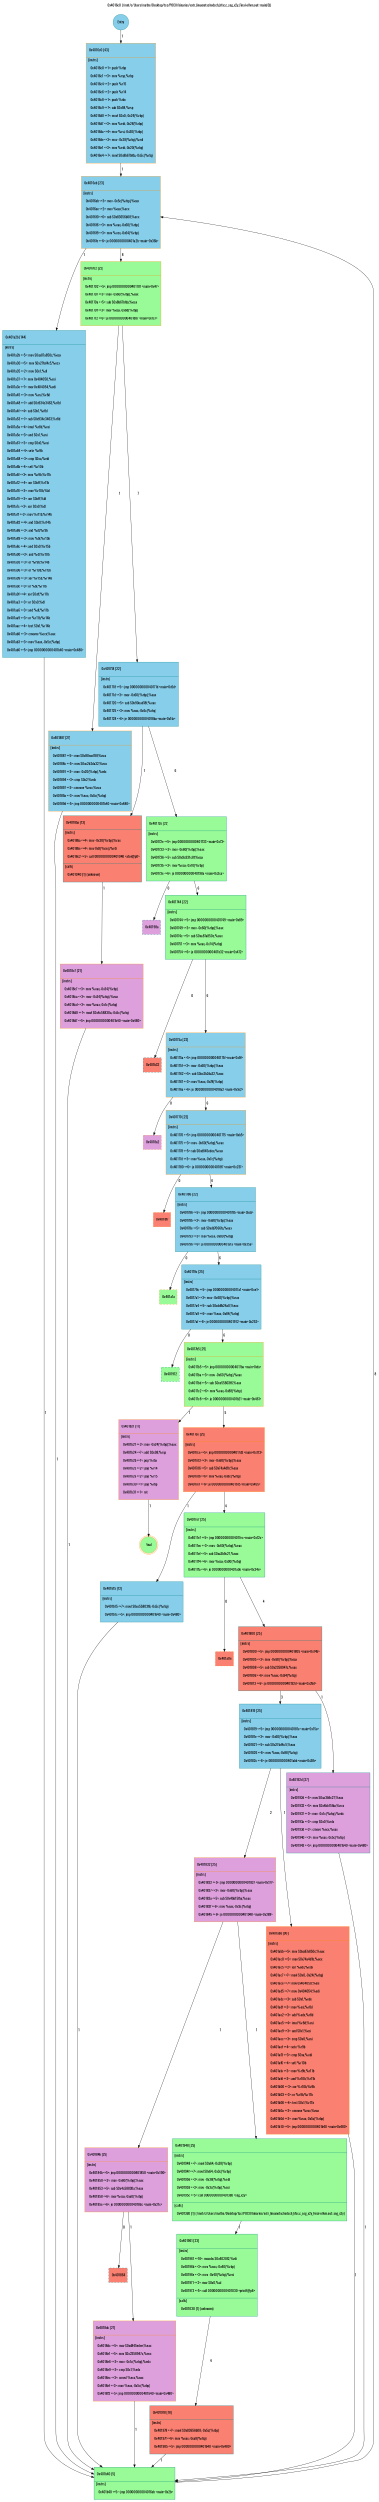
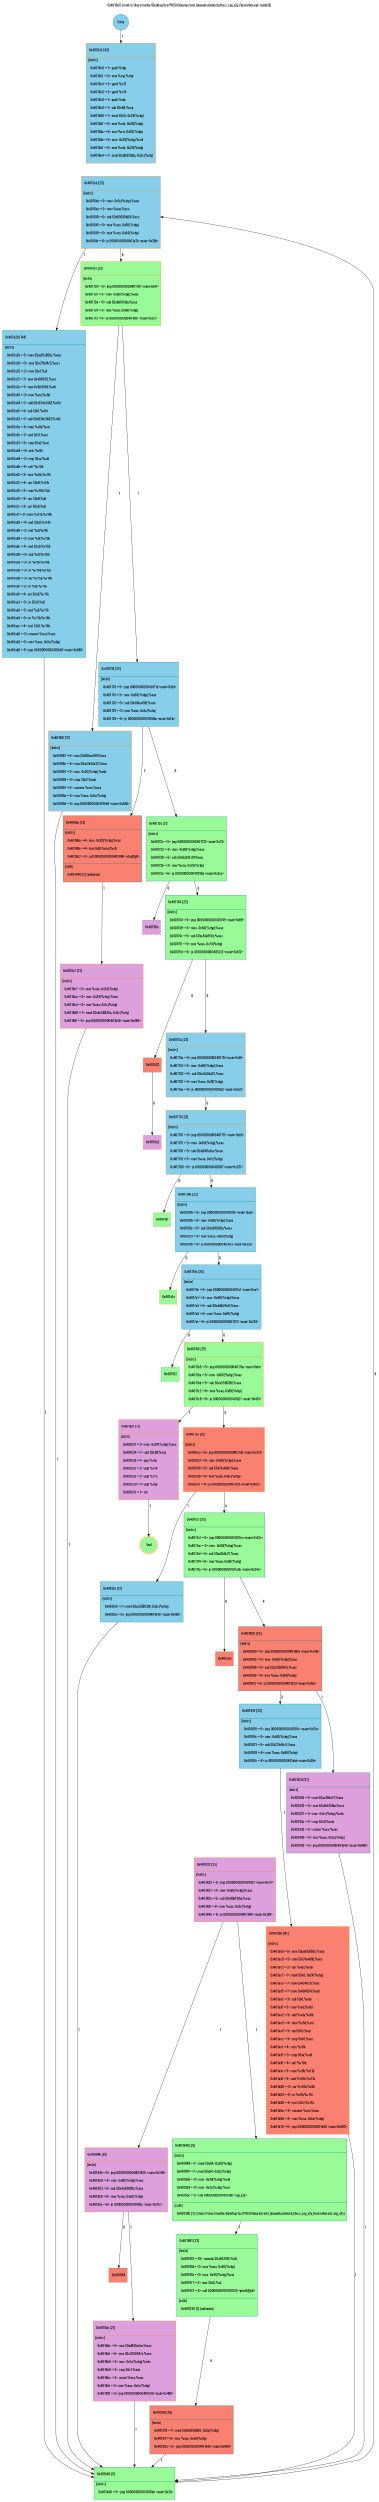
  digraph {
    fontname=Oswald
    label="0x4016c0 (/mnt/c/Users/mathe/Desktop/tcc/POCII/binaries/extr_linuxnetschedsch_hfsc.c_seg_x2y_Final-ollvm.out::main(0))"
    labelloc=t
    node [color=teal fillcolor=skyblue fontname=Oswald shape=record style=filled]
    edge [fontname=Oswald]
    Entry [height=0.3 shape=circle width=0.3]
    n2 [color=darkorange label="{\n     0x4016c0 [43]\l\n     | [instrs]\l\n     &nbsp;&nbsp;0x4016c0 \<+1\>: push %rbp\l\n     &nbsp;&nbsp;0x4016c1 \<+3\>: mov %rsp,%rbp\l\n     &nbsp;&nbsp;0x4016c4 \<+2\>: push %r15\l\n     &nbsp;&nbsp;0x4016c6 \<+2\>: push %r14\l\n     &nbsp;&nbsp;0x4016c8 \<+1\>: push %rbx\l\n     &nbsp;&nbsp;0x4016c9 \<+7\>: sub $0x98,%rsp\l\n     &nbsp;&nbsp;0x4016d0 \<+7\>: movl $0x0,-0x24(%rbp)\l\n     &nbsp;&nbsp;0x4016d7 \<+3\>: mov %edi,-0x28(%rbp)\l\n     &nbsp;&nbsp;0x4016da \<+4\>: mov %rsi,-0x30(%rbp)\l\n     &nbsp;&nbsp;0x4016de \<+3\>: mov -0x28(%rbp),%edi\l\n     &nbsp;&nbsp;0x4016e1 \<+3\>: mov %edi,-0x20(%rbp)\l\n     &nbsp;&nbsp;0x4016e4 \<+7\>: movl $0x8b67bfda,-0x5c(%rbp)\l\n  }"]
    n3 [color=darkorange label="{\n     0x4016eb [23]\l\n     | [instrs]\l\n     &nbsp;&nbsp;0x4016eb \<+3\>: mov -0x5c(%rbp),%eax\l\n     &nbsp;&nbsp;0x4016ee \<+2\>: mov %eax,%ecx\l\n     &nbsp;&nbsp;0x4016f0 \<+6\>: sub $0x83656b08,%ecx\l\n     &nbsp;&nbsp;0x4016f6 \<+3\>: mov %eax,-0x60(%rbp)\l\n     &nbsp;&nbsp;0x4016f9 \<+3\>: mov %ecx,-0x64(%rbp)\l\n     &nbsp;&nbsp;0x4016fc \<+6\>: je 0000000000401a2b \<main+0x36b\>\l\n  }"]
    n4 [label="{\n     0x401a2b [144]\l\n     | [instrs]\l\n     &nbsp;&nbsp;0x401a2b \<+5\>: mov $0xa87a850c,%eax\l\n     &nbsp;&nbsp;0x401a30 \<+5\>: mov $0x27faf4c5,%ecx\l\n     &nbsp;&nbsp;0x401a35 \<+2\>: mov $0x1,%dl\l\n     &nbsp;&nbsp;0x401a37 \<+7\>: mov 0x404050,%esi\l\n     &nbsp;&nbsp;0x401a3e \<+7\>: mov 0x404054,%edi\l\n     &nbsp;&nbsp;0x401a45 \<+3\>: mov %esi,%r8d\l\n     &nbsp;&nbsp;0x401a48 \<+7\>: add $0x934c3463,%r8d\l\n     &nbsp;&nbsp;0x401a4f \<+4\>: sub $0x1,%r8d\l\n     &nbsp;&nbsp;0x401a53 \<+7\>: sub $0x934c3463,%r8d\l\n     &nbsp;&nbsp;0x401a5a \<+4\>: imul %r8d,%esi\l\n     &nbsp;&nbsp;0x401a5e \<+3\>: and $0x1,%esi\l\n     &nbsp;&nbsp;0x401a61 \<+3\>: cmp $0x0,%esi\l\n     &nbsp;&nbsp;0x401a64 \<+4\>: sete %r9b\l\n     &nbsp;&nbsp;0x401a68 \<+3\>: cmp $0xa,%edi\l\n     &nbsp;&nbsp;0x401a6b \<+4\>: setl %r10b\l\n     &nbsp;&nbsp;0x401a6f \<+3\>: mov %r9b,%r11b\l\n     &nbsp;&nbsp;0x401a72 \<+4\>: xor $0xff,%r11b\l\n     &nbsp;&nbsp;0x401a76 \<+3\>: mov %r10b,%bl\l\n     &nbsp;&nbsp;0x401a79 \<+3\>: xor $0xff,%bl\l\n     &nbsp;&nbsp;0x401a7c \<+3\>: xor $0x0,%dl\l\n     &nbsp;&nbsp;0x401a7f \<+3\>: mov %r11b,%r14b\l\n     &nbsp;&nbsp;0x401a82 \<+4\>: and $0x0,%r14b\l\n     &nbsp;&nbsp;0x401a86 \<+3\>: and %dl,%r9b\l\n     &nbsp;&nbsp;0x401a89 \<+3\>: mov %bl,%r15b\l\n     &nbsp;&nbsp;0x401a8c \<+4\>: and $0x0,%r15b\l\n     &nbsp;&nbsp;0x401a90 \<+3\>: and %dl,%r10b\l\n     &nbsp;&nbsp;0x401a93 \<+3\>: or %r9b,%r14b\l\n     &nbsp;&nbsp;0x401a96 \<+3\>: or %r10b,%r15b\l\n     &nbsp;&nbsp;0x401a99 \<+3\>: xor %r15b,%r14b\l\n     &nbsp;&nbsp;0x401a9c \<+3\>: or %bl,%r11b\l\n     &nbsp;&nbsp;0x401a9f \<+4\>: xor $0xff,%r11b\l\n     &nbsp;&nbsp;0x401aa3 \<+3\>: or $0x0,%dl\l\n     &nbsp;&nbsp;0x401aa6 \<+3\>: and %dl,%r11b\l\n     &nbsp;&nbsp;0x401aa9 \<+3\>: or %r11b,%r14b\l\n     &nbsp;&nbsp;0x401aac \<+4\>: test $0x1,%r14b\l\n     &nbsp;&nbsp;0x401ab0 \<+3\>: cmovne %ecx,%eax\l\n     &nbsp;&nbsp;0x401ab3 \<+3\>: mov %eax,-0x5c(%rbp)\l\n     &nbsp;&nbsp;0x401ab6 \<+5\>: jmp 0000000000401b40 \<main+0x480\>\l\n  }"]
    n5 [color=darkorange fillcolor=palegreen label="{\n     0x401702 [22]\l\n     | [instrs]\l\n     &nbsp;&nbsp;0x401702 \<+5\>: jmp 0000000000401707 \<main+0x47\>\l\n     &nbsp;&nbsp;0x401707 \<+3\>: mov -0x60(%rbp),%eax\l\n     &nbsp;&nbsp;0x40170a \<+5\>: sub $0x8b67bfda,%eax\l\n     &nbsp;&nbsp;0x40170f \<+3\>: mov %eax,-0x68(%rbp)\l\n     &nbsp;&nbsp;0x401712 \<+6\>: je 0000000000401887 \<main+0x1c7\>\l\n  }"]
    n6 [fillcolor=palegreen label="{\n     0x401b40 [5]\l\n     | [instrs]\l\n     &nbsp;&nbsp;0x401b40 \<+5\>: jmp 00000000004016eb \<main+0x2b\>\l\n  }"]
    n7 [color=darkorange label="{\n     0x401887 [27]\l\n     | [instrs]\l\n     &nbsp;&nbsp;0x401887 \<+5\>: mov $0x90ead18f,%eax\l\n     &nbsp;&nbsp;0x40188c \<+5\>: mov $0xc2b2da32,%ecx\l\n     &nbsp;&nbsp;0x401891 \<+3\>: mov -0x20(%rbp),%edx\l\n     &nbsp;&nbsp;0x401894 \<+3\>: cmp $0x2,%edx\l\n     &nbsp;&nbsp;0x401897 \<+3\>: cmovne %ecx,%eax\l\n     &nbsp;&nbsp;0x40189a \<+3\>: mov %eax,-0x5c(%rbp)\l\n     &nbsp;&nbsp;0x40189d \<+5\>: jmp 0000000000401b40 \<main+0x480\>\l\n  }"]
    n8 [label="{\n     0x401718 [22]\l\n     | [instrs]\l\n     &nbsp;&nbsp;0x401718 \<+5\>: jmp 000000000040171d \<main+0x5d\>\l\n     &nbsp;&nbsp;0x40171d \<+3\>: mov -0x60(%rbp),%eax\l\n     &nbsp;&nbsp;0x401720 \<+5\>: sub $0x90ead18f,%eax\l\n     &nbsp;&nbsp;0x401725 \<+3\>: mov %eax,-0x6c(%rbp)\l\n     &nbsp;&nbsp;0x401728 \<+6\>: je 00000000004018ba \<main+0x1fa\>\l\n  }"]
    n9 [fillcolor=salmon label="{\n     0x4018ba [13]\l\n     | [instrs]\l\n     &nbsp;&nbsp;0x4018ba \<+4\>: mov -0x30(%rbp),%rax\l\n     &nbsp;&nbsp;0x4018be \<+4\>: mov 0x8(%rax),%rdi\l\n     &nbsp;&nbsp;0x4018c2 \<+5\>: call 0000000000401040 \<atoi@plt\>\l\n     | [calls]\l\n     &nbsp;&nbsp;0x401040 \{1\} (unknown)\l\n  }"]
    n10 [fillcolor=palegreen label="{\n     0x40172e [22]\l\n     | [instrs]\l\n     &nbsp;&nbsp;0x40172e \<+5\>: jmp 0000000000401733 \<main+0x73\>\l\n     &nbsp;&nbsp;0x401733 \<+3\>: mov -0x60(%rbp),%eax\l\n     &nbsp;&nbsp;0x401736 \<+5\>: sub $0x9c931c8f,%eax\l\n     &nbsp;&nbsp;0x40173b \<+3\>: mov %eax,-0x70(%rbp)\l\n     &nbsp;&nbsp;0x40173e \<+6\>: je 000000000040198a \<main+0x2ca\>\l\n  }"]
    n11 [color=darkorange fillcolor=palegreen height=0.3 label=Final peripheries=2 shape=circle width=0.3]
    n12 [color=darkorange fillcolor=plum label="{\n     0x4018c7 [21]\l\n     | [instrs]\l\n     &nbsp;&nbsp;0x4018c7 \<+3\>: mov %eax,-0x34(%rbp)\l\n     &nbsp;&nbsp;0x4018ca \<+3\>: mov -0x34(%rbp),%eax\l\n     &nbsp;&nbsp;0x4018cd \<+3\>: mov %eax,-0x1c(%rbp)\l\n     &nbsp;&nbsp;0x4018d0 \<+7\>: movl $0x4c58830a,-0x5c(%rbp)\l\n     &nbsp;&nbsp;0x4018d7 \<+5\>: jmp 0000000000401b40 \<main+0x480\>\l\n  }"]
    n13 [fillcolor=plum label="{\n     0x40198a\l\n  }" style="dashed,filled"]
    n14 [fillcolor=palegreen label="{\n     0x401744 [22]\l\n     | [instrs]\l\n     &nbsp;&nbsp;0x401744 \<+5\>: jmp 0000000000401749 \<main+0x89\>\l\n     &nbsp;&nbsp;0x401749 \<+3\>: mov -0x60(%rbp),%eax\l\n     &nbsp;&nbsp;0x40174c \<+5\>: sub $0xa87a850c,%eax\l\n     &nbsp;&nbsp;0x401751 \<+3\>: mov %eax,-0x74(%rbp)\l\n     &nbsp;&nbsp;0x401754 \<+6\>: je 0000000000401b32 \<main+0x472\>\l\n  }"]
    n15 [fillcolor=salmon label="{\n     0x401978 [18]\l\n     | [instrs]\l\n     &nbsp;&nbsp;0x401978 \<+7\>: movl $0x83656b08,-0x5c(%rbp)\l\n     &nbsp;&nbsp;0x40197f \<+6\>: mov %eax,-0xa8(%rbp)\l\n     &nbsp;&nbsp;0x401985 \<+5\>: jmp 0000000000401b40 \<main+0x480\>\l\n  }"]
    n16 [fillcolor=salmon label="{\n     0x401b32\l\n  }" style="dashed,filled"]
    n17 [color=darkorange label="{\n     0x40175a [22]\l\n     | [instrs]\l\n     &nbsp;&nbsp;0x40175a \<+5\>: jmp 000000000040175f \<main+0x9f\>\l\n     &nbsp;&nbsp;0x40175f \<+3\>: mov -0x60(%rbp),%eax\l\n     &nbsp;&nbsp;0x401762 \<+5\>: sub $0xc2b2da32,%eax\l\n     &nbsp;&nbsp;0x401767 \<+3\>: mov %eax,-0x78(%rbp)\l\n     &nbsp;&nbsp;0x40176a \<+6\>: je 00000000004018a2 \<main+0x1e2\>\l\n  }"]
    n18 [fillcolor=palegreen label="{\n     0x401961 [23]\l\n     | [instrs]\l\n     &nbsp;&nbsp;0x401961 \<+10\>: movabs $0x4020f2,%rdi\l\n     &nbsp;&nbsp;0x40196b \<+3\>: mov %eax,-0x40(%rbp)\l\n     &nbsp;&nbsp;0x40196e \<+3\>: mov -0x40(%rbp),%esi\l\n     &nbsp;&nbsp;0x401971 \<+2\>: mov $0x0,%al\l\n     &nbsp;&nbsp;0x401973 \<+5\>: call 0000000000401030 \<printf@plt\>\l\n     | [calls]\l\n     &nbsp;&nbsp;0x401030 \{1\} (unknown)\l\n  }"]
    n19 [color=darkorange fillcolor=plum label="{\n     0x4018a2\l\n  }" style="dashed,filled"]
    n20 [color=darkorange label="{\n     0x401770 [22]\l\n     | [instrs]\l\n     &nbsp;&nbsp;0x401770 \<+5\>: jmp 0000000000401775 \<main+0xb5\>\l\n     &nbsp;&nbsp;0x401775 \<+3\>: mov -0x60(%rbp),%eax\l\n     &nbsp;&nbsp;0x401778 \<+5\>: sub $0xd845edee,%eax\l\n     &nbsp;&nbsp;0x40177d \<+3\>: mov %eax,-0x7c(%rbp)\l\n     &nbsp;&nbsp;0x401780 \<+6\>: je 00000000004018f7 \<main+0x237\>\l\n  }"]
    n21 [fillcolor=salmon label="{\n     0x401864\l\n  }" style="dashed,filled"]
-   n22 [color=darkorange fillcolor=salmon label="{\n     0x4018f7\l\n  }" style="dashed,filled"]
+   n22 [color=darkorange fillcolor=palegreen label="{\n     0x4018f7\l\n  }" style="dashed,filled"]
    n23 [label="{\n     0x401786 [22]\l\n     | [instrs]\l\n     &nbsp;&nbsp;0x401786 \<+5\>: jmp 000000000040178b \<main+0xcb\>\l\n     &nbsp;&nbsp;0x40178b \<+3\>: mov -0x60(%rbp),%eax\l\n     &nbsp;&nbsp;0x40178e \<+5\>: sub $0xdd7066fa,%eax\l\n     &nbsp;&nbsp;0x401793 \<+3\>: mov %eax,-0x80(%rbp)\l\n     &nbsp;&nbsp;0x401796 \<+6\>: je 0000000000401a1a \<main+0x35a\>\l\n  }"]
    n24 [color=darkorange fillcolor=plum label="{\n     0x4018dc [27]\l\n     | [instrs]\l\n     &nbsp;&nbsp;0x4018dc \<+5\>: mov $0xd845edee,%eax\l\n     &nbsp;&nbsp;0x4018e1 \<+5\>: mov $0x2358947c,%ecx\l\n     &nbsp;&nbsp;0x4018e6 \<+3\>: mov -0x1c(%rbp),%edx\l\n     &nbsp;&nbsp;0x4018e9 \<+3\>: cmp $0x1,%edx\l\n     &nbsp;&nbsp;0x4018ec \<+3\>: cmovl %ecx,%eax\l\n     &nbsp;&nbsp;0x4018ef \<+3\>: mov %eax,-0x5c(%rbp)\l\n     &nbsp;&nbsp;0x4018f2 \<+5\>: jmp 0000000000401b40 \<main+0x480\>\l\n  }"]
    n25 [color=darkorange fillcolor=palegreen label="{\n     0x401a1a\l\n  }" style="dashed,filled"]
    n26 [label="{\n     0x40179c [25]\l\n     | [instrs]\l\n     &nbsp;&nbsp;0x40179c \<+5\>: jmp 00000000004017a1 \<main+0xe1\>\l\n     &nbsp;&nbsp;0x4017a1 \<+3\>: mov -0x60(%rbp),%eax\l\n     &nbsp;&nbsp;0x4017a4 \<+5\>: sub $0xddfb24a0,%eax\l\n     &nbsp;&nbsp;0x4017a9 \<+6\>: mov %eax,-0x84(%rbp)\l\n     &nbsp;&nbsp;0x4017af \<+6\>: je 0000000000401912 \<main+0x252\>\l\n  }"]
    n27 [color=darkorange fillcolor=plum label="{\n     0x40184b [25]\l\n     | [instrs]\l\n     &nbsp;&nbsp;0x40184b \<+5\>: jmp 0000000000401850 \<main+0x190\>\l\n     &nbsp;&nbsp;0x401850 \<+3\>: mov -0x60(%rbp),%eax\l\n     &nbsp;&nbsp;0x401853 \<+5\>: sub $0x4c58830a,%eax\l\n     &nbsp;&nbsp;0x401858 \<+6\>: mov %eax,-0xa0(%rbp)\l\n     &nbsp;&nbsp;0x40185e \<+6\>: je 00000000004018dc \<main+0x21c\>\l\n  }"]
    n28 [fillcolor=palegreen label="{\n     0x401912\l\n  }" style="dashed,filled"]
    n29 [color=darkorange fillcolor=palegreen label="{\n     0x4017b5 [25]\l\n     | [instrs]\l\n     &nbsp;&nbsp;0x4017b5 \<+5\>: jmp 00000000004017ba \<main+0xfa\>\l\n     &nbsp;&nbsp;0x4017ba \<+3\>: mov -0x60(%rbp),%eax\l\n     &nbsp;&nbsp;0x4017bd \<+5\>: sub $0xe55803f6,%eax\l\n     &nbsp;&nbsp;0x4017c2 \<+6\>: mov %eax,-0x88(%rbp)\l\n     &nbsp;&nbsp;0x4017c8 \<+6\>: je 0000000000401b21 \<main+0x461\>\l\n  }"]
    n30 [fillcolor=palegreen label="{\n     0x401948 [25]\l\n     | [instrs]\l\n     &nbsp;&nbsp;0x401948 \<+7\>: movl $0x64,-0x38(%rbp)\l\n     &nbsp;&nbsp;0x40194f \<+7\>: movl $0x64,-0x3c(%rbp)\l\n     &nbsp;&nbsp;0x401956 \<+3\>: mov -0x38(%rbp),%edi\l\n     &nbsp;&nbsp;0x401959 \<+3\>: mov -0x3c(%rbp),%esi\l\n     &nbsp;&nbsp;0x40195c \<+5\>: call 00000000004013d0 \<seg_x2y\>\l\n     | [calls]\l\n     &nbsp;&nbsp;0x4013d0 \{1\} (/mnt/c/Users/mathe/Desktop/tcc/POCII/binaries/extr_linuxnetschedsch_hfsc.c_seg_x2y_Final-ollvm.out::seg_x2y)\l\n  }"]
    n31 [color=darkorange fillcolor=plum label="{\n     0x401b21 [17]\l\n     | [instrs]\l\n     &nbsp;&nbsp;0x401b21 \<+3\>: mov -0x24(%rbp),%eax\l\n     &nbsp;&nbsp;0x401b24 \<+7\>: add $0x98,%rsp\l\n     &nbsp;&nbsp;0x401b2b \<+1\>: pop %rbx\l\n     &nbsp;&nbsp;0x401b2c \<+2\>: pop %r14\l\n     &nbsp;&nbsp;0x401b2e \<+2\>: pop %r15\l\n     &nbsp;&nbsp;0x401b30 \<+1\>: pop %rbp\l\n     &nbsp;&nbsp;0x401b31 \<+1\>: ret\l\n  }"]
    n32 [color=darkorange fillcolor=salmon label="{\n     0x4017ce [25]\l\n     | [instrs]\l\n     &nbsp;&nbsp;0x4017ce \<+5\>: jmp 00000000004017d3 \<main+0x113\>\l\n     &nbsp;&nbsp;0x4017d3 \<+3\>: mov -0x60(%rbp),%eax\l\n     &nbsp;&nbsp;0x4017d6 \<+5\>: sub $0x74a4d1b,%eax\l\n     &nbsp;&nbsp;0x4017db \<+6\>: mov %eax,-0x8c(%rbp)\l\n     &nbsp;&nbsp;0x4017e1 \<+6\>: je 0000000000401b15 \<main+0x455\>\l\n  }"]
    n33 [color=darkorange fillcolor=plum label="{\n     0x401832 [25]\l\n     | [instrs]\l\n     &nbsp;&nbsp;0x401832 \<+5\>: jmp 0000000000401837 \<main+0x177\>\l\n     &nbsp;&nbsp;0x401837 \<+3\>: mov -0x60(%rbp),%eax\l\n     &nbsp;&nbsp;0x40183a \<+5\>: sub $0x4bb15fba,%eax\l\n     &nbsp;&nbsp;0x40183f \<+6\>: mov %eax,-0x9c(%rbp)\l\n     &nbsp;&nbsp;0x401845 \<+6\>: je 0000000000401948 \<main+0x288\>\l\n  }"]
    n34 [label="{\n     0x401b15 [12]\l\n     | [instrs]\l\n     &nbsp;&nbsp;0x401b15 \<+7\>: movl $0xe55803f6,-0x5c(%rbp)\l\n     &nbsp;&nbsp;0x401b1c \<+5\>: jmp 0000000000401b40 \<main+0x480\>\l\n  }"]
    n35 [fillcolor=palegreen label="{\n     0x4017e7 [25]\l\n     | [instrs]\l\n     &nbsp;&nbsp;0x4017e7 \<+5\>: jmp 00000000004017ec \<main+0x12c\>\l\n     &nbsp;&nbsp;0x4017ec \<+3\>: mov -0x60(%rbp),%eax\l\n     &nbsp;&nbsp;0x4017ef \<+5\>: sub $0xa3b9c27,%eax\l\n     &nbsp;&nbsp;0x4017f4 \<+6\>: mov %eax,-0x90(%rbp)\l\n     &nbsp;&nbsp;0x4017fa \<+6\>: je 0000000000401a0e \<main+0x34e\>\l\n  }"]
    n36 [color=darkorange fillcolor=salmon label="{\n     0x401abb [90]\l\n     | [instrs]\l\n     &nbsp;&nbsp;0x401abb \<+5\>: mov $0xa87a850c,%eax\l\n     &nbsp;&nbsp;0x401ac0 \<+5\>: mov $0x74a4d1b,%ecx\l\n     &nbsp;&nbsp;0x401ac5 \<+2\>: xor %edx,%edx\l\n     &nbsp;&nbsp;0x401ac7 \<+7\>: movl $0x0,-0x24(%rbp)\l\n     &nbsp;&nbsp;0x401ace \<+7\>: mov 0x404050,%esi\l\n     &nbsp;&nbsp;0x401ad5 \<+7\>: mov 0x404054,%edi\l\n     &nbsp;&nbsp;0x401adc \<+3\>: sub $0x1,%edx\l\n     &nbsp;&nbsp;0x401adf \<+3\>: mov %esi,%r8d\l\n     &nbsp;&nbsp;0x401ae2 \<+3\>: add %edx,%r8d\l\n     &nbsp;&nbsp;0x401ae5 \<+4\>: imul %r8d,%esi\l\n     &nbsp;&nbsp;0x401ae9 \<+3\>: and $0x1,%esi\l\n     &nbsp;&nbsp;0x401aec \<+3\>: cmp $0x0,%esi\l\n     &nbsp;&nbsp;0x401aef \<+4\>: sete %r9b\l\n     &nbsp;&nbsp;0x401af3 \<+3\>: cmp $0xa,%edi\l\n     &nbsp;&nbsp;0x401af6 \<+4\>: setl %r10b\l\n     &nbsp;&nbsp;0x401afa \<+3\>: mov %r9b,%r11b\l\n     &nbsp;&nbsp;0x401afd \<+3\>: and %r10b,%r11b\l\n     &nbsp;&nbsp;0x401b00 \<+3\>: xor %r10b,%r9b\l\n     &nbsp;&nbsp;0x401b03 \<+3\>: or %r9b,%r11b\l\n     &nbsp;&nbsp;0x401b06 \<+4\>: test $0x1,%r11b\l\n     &nbsp;&nbsp;0x401b0a \<+3\>: cmovne %ecx,%eax\l\n     &nbsp;&nbsp;0x401b0d \<+3\>: mov %eax,-0x5c(%rbp)\l\n     &nbsp;&nbsp;0x401b10 \<+5\>: jmp 0000000000401b40 \<main+0x480\>\l\n  }"]
    n37 [color=darkorange fillcolor=salmon label="{\n     0x401a0e\l\n  }" style="dashed,filled"]
    n38 [fillcolor=salmon label="{\n     0x401800 [25]\l\n     | [instrs]\l\n     &nbsp;&nbsp;0x401800 \<+5\>: jmp 0000000000401805 \<main+0x145\>\l\n     &nbsp;&nbsp;0x401805 \<+3\>: mov -0x60(%rbp),%eax\l\n     &nbsp;&nbsp;0x401808 \<+5\>: sub $0x2358947c,%eax\l\n     &nbsp;&nbsp;0x40180d \<+6\>: mov %eax,-0x94(%rbp)\l\n     &nbsp;&nbsp;0x401813 \<+6\>: je 000000000040192d \<main+0x26d\>\l\n  }"]
    n39 [label="{\n     0x401819 [25]\l\n     | [instrs]\l\n     &nbsp;&nbsp;0x401819 \<+5\>: jmp 000000000040181e \<main+0x15e\>\l\n     &nbsp;&nbsp;0x40181e \<+3\>: mov -0x60(%rbp),%eax\l\n     &nbsp;&nbsp;0x401821 \<+5\>: sub $0x27faf4c5,%eax\l\n     &nbsp;&nbsp;0x401826 \<+6\>: mov %eax,-0x98(%rbp)\l\n     &nbsp;&nbsp;0x40182c \<+6\>: je 0000000000401abb \<main+0x3fb\>\l\n  }"]
    n40 [fillcolor=plum label="{\n     0x40192d [27]\l\n     | [instrs]\l\n     &nbsp;&nbsp;0x40192d \<+5\>: mov $0xa3b9c27,%eax\l\n     &nbsp;&nbsp;0x401932 \<+5\>: mov $0x4bb15fba,%ecx\l\n     &nbsp;&nbsp;0x401937 \<+3\>: mov -0x1c(%rbp),%edx\l\n     &nbsp;&nbsp;0x40193a \<+3\>: cmp $0x0,%edx\l\n     &nbsp;&nbsp;0x40193d \<+3\>: cmove %ecx,%eax\l\n     &nbsp;&nbsp;0x401940 \<+3\>: mov %eax,-0x5c(%rbp)\l\n     &nbsp;&nbsp;0x401943 \<+5\>: jmp 0000000000401b40 \<main+0x480\>\l\n  }"]
    Entry -> n2 [label=" 1"]
-   n2 -> n3 [label=" 1"]
    n3 -> n4 [label=" 1"]
    n3 -> n5 [label=" 8"]
    n4 -> n6 [label=" 1"]
    n5 -> n7 [label=" 1"]
    n5 -> n8 [label=" 7"]
    n6 -> n3 [label=" 8"]
    n7 -> n6 [label=" 1"]
    n8 -> n9 [label=" 1"]
    n8 -> n10 [label=" 6"]
    n9 -> n12 [label=" 1"]
    n10 -> n13 [label=" 0"]
    n10 -> n14 [label=" 6"]
    n12 -> n6 [label=" 1"]
    n14 -> n16 [label=" 0"]
    n14 -> n17 [label=" 6"]
    n15 -> n6 [label=" 1"]
-   n17 -> n19 [label=" 0"]
+   n16 -> n19 [label=" 0"]
    n17 -> n20 [label=" 6"]
    n18 -> n15 [label=" 4"]
    n20 -> n22 [label=" 0"]
    n20 -> n23 [label=" 6"]
    n23 -> n25 [label=" 0"]
    n23 -> n26 [label=" 6"]
    n24 -> n6 [label=" 1"]
    n26 -> n28 [label=" 0"]
    n26 -> n29 [label=" 6"]
    n27 -> n21 [label=" 0"]
    n27 -> n24 [label=" 1"]
    n29 -> n31 [label=" 1"]
    n29 -> n32 [label=" 5"]
    n30 -> n18 [label=" 1"]
    n31 -> n11 [label=" 1"]
    n32 -> n34 [label=" 1"]
    n32 -> n35 [label=" 4"]
    n33 -> n27 [label=" 1"]
    n33 -> n30 [label=" 1"]
    n34 -> n6 [label=" 1"]
    n35 -> n37 [label=" 0"]
    n35 -> n38 [label=" 4"]
    n36 -> n6 [label=" 1"]
    n38 -> n39 [label=" 3"]
    n38 -> n40 [label=" 1"]
-   n39 -> n33 [label=" 2"]
    n39 -> n36 [label=" 1"]
    n40 -> n6 [label=" 1"]
  }
